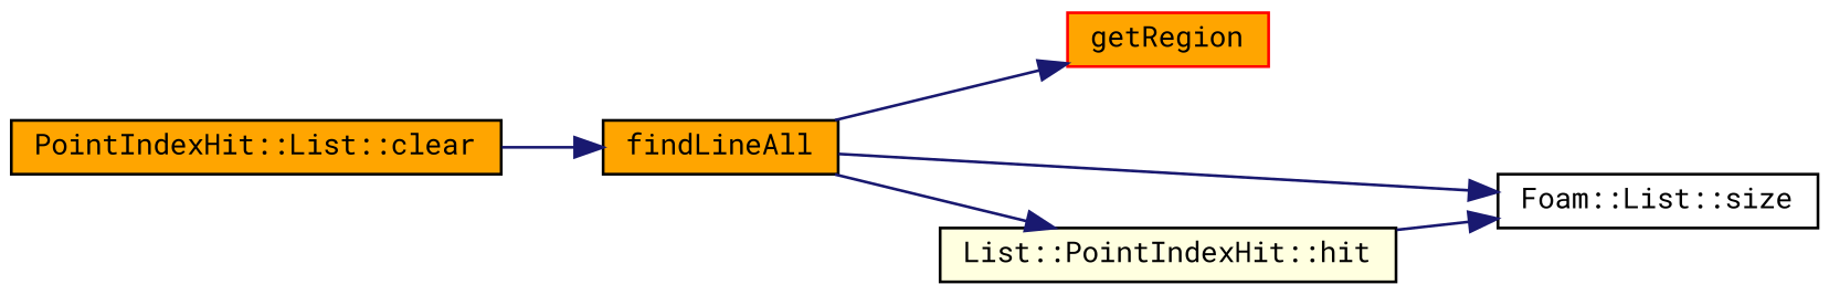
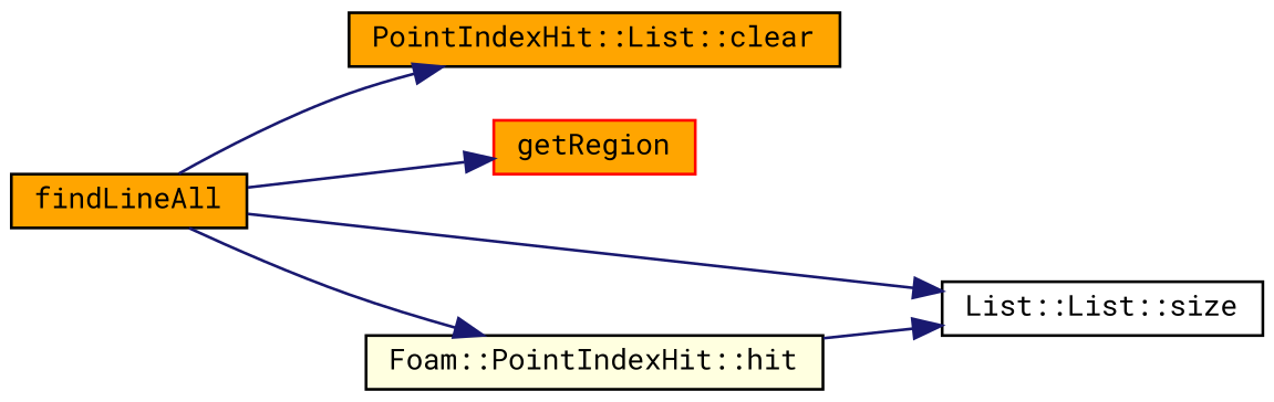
  digraph {
    fontname="Roboto Mono"
    rankdir=LR
    node [color=black fillcolor=orange fontname="Roboto Mono" fontsize=10 shape=record style=filled]
    edge [color=midnightblue fontname="Roboto Mono" fontsize=10 labelfontname=FreeSans labelfontsize=10 style=solid]
    n1 [fontcolor=black height=0.2 label=findLineAll width=0.4]
    n2 [height=0.2 label="PointIndexHit::List::clear" width=0.4]
    n3 [color=red height=0.2 label=getRegion width=0.4]
-   n4 [fillcolor=white height=0.2 label="Foam::List::size" width=0.4]
-   n5 [fillcolor=lightyellow height=0.2 label="List::PointIndexHit::hit" width=0.4]
-   n2 -> n1
+   n4 [fillcolor=white height=0.2 label="List::List::size" width=0.4]
+   n5 [fillcolor=lightyellow height=0.2 label="Foam::PointIndexHit::hit" width=0.4]
+   n1 -> n2
    n1 -> n3
    n1 -> n4
    n1 -> n5
    n5 -> n4
  }
